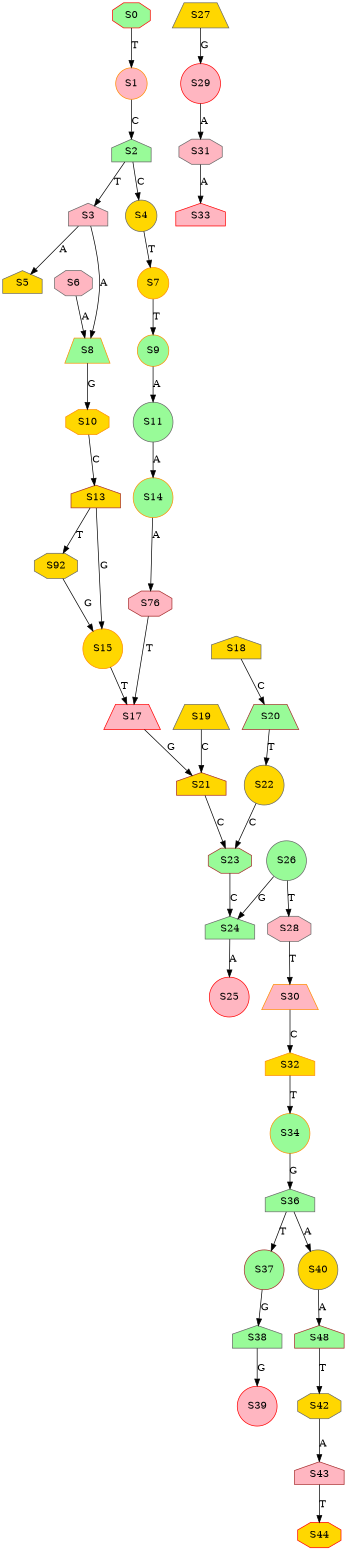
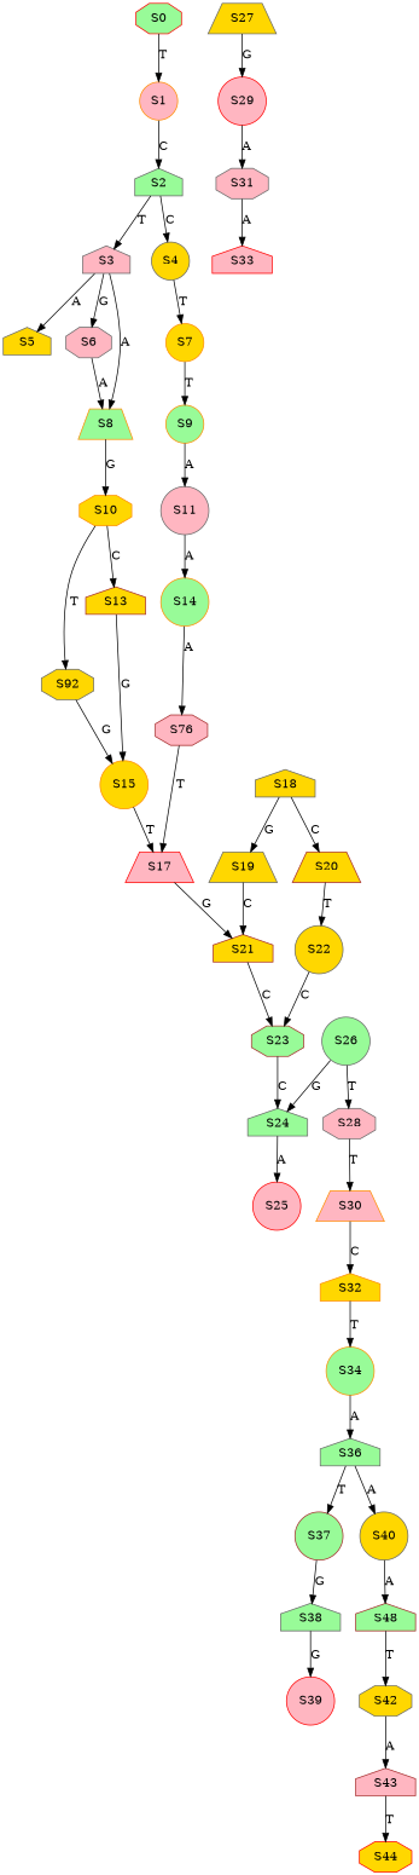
  strict digraph {
    node [color=gray40 fillcolor=gold shape=circle style=filled]
    S0 [color=red fillcolor=palegreen shape=octagon]
    S1 [color=darkorange fillcolor=lightpink]
    S2 [fillcolor=palegreen shape=house]
    S3 [fillcolor=lightpink shape=house]
    S4
    S5 [shape=house]
    S6 [fillcolor=lightpink shape=octagon]
    S8 [color=darkorange fillcolor=palegreen shape=trapezium]
    S7 [color=darkorange]
    S9 [color=darkorange fillcolor=palegreen]
    S10 [color=darkorange shape=octagon]
-   S11 [fillcolor=palegreen]
+   S11 [fillcolor=lightpink]
    n13 [label=S92 shape=octagon]
    S13 [color=brown shape=house]
    S14 [color=darkorange fillcolor=palegreen]
    S15 [color=darkorange]
    n17 [color=brown fillcolor=lightpink label=S76 shape=octagon]
    S17 [color=red fillcolor=lightpink shape=trapezium]
    S21 [color=brown shape=house]
    S18 [shape=house]
    S19 [shape=trapezium]
-   S20 [color=brown fillcolor=palegreen shape=trapezium]
+   S20 [color=brown shape=trapezium]
    S22
    S23 [color=brown fillcolor=palegreen shape=octagon]
    S24 [fillcolor=palegreen shape=house]
    S25 [color=red fillcolor=lightpink]
    S26 [fillcolor=palegreen]
    S28 [fillcolor=lightpink shape=octagon]
    S27 [shape=trapezium]
    S29 [color=red fillcolor=lightpink]
    S30 [color=darkorange fillcolor=lightpink shape=trapezium]
    S31 [fillcolor=lightpink shape=octagon]
    S32 [color=darkorange shape=house]
    S33 [color=red fillcolor=lightpink shape=house]
    S34 [color=darkorange fillcolor=palegreen]
    S36 [fillcolor=palegreen shape=house]
    S37 [color=brown fillcolor=palegreen]
    S40
    S38 [fillcolor=palegreen shape=house]
    S39 [color=red fillcolor=lightpink]
    n41 [color=brown fillcolor=palegreen label=S48 shape=house]
    S42 [shape=octagon]
    S43 [color=brown fillcolor=lightpink shape=house]
    S44 [color=red shape=octagon]
    S0 -> S1 [label=T]
    S1 -> S2 [label=C]
    S2 -> S3 [label=T]
    S2 -> S4 [label=C]
    S3 -> S5 [label=A]
+   S3 -> S6 [label=G]
    S3 -> S8 [label=A]
    S4 -> S7 [label=T]
    S6 -> S8 [label=A]
    S8 -> S10 [label=G]
    S7 -> S9 [label=T]
    S9 -> S11 [label=A]
-   S13 -> n13 [label=T]
+   S10 -> n13 [label=T]
    S10 -> S13 [label=C]
    S11 -> S14 [label=A]
    n13 -> S15 [label=G]
    S13 -> S15 [label=G]
    S14 -> n17 [label=A]
    S15 -> S17 [label=T]
    n17 -> S17 [label=T]
    S17 -> S21 [label=G]
    S21 -> S23 [label=C]
+   S18 -> S19 [label=G]
    S18 -> S20 [label=C]
    S19 -> S21 [label=C]
    S20 -> S22 [label=T]
    S22 -> S23 [label=C]
    S23 -> S24 [label=C]
    S24 -> S25 [label=A]
    S26 -> S24 [label=G]
    S26 -> S28 [label=T]
    S28 -> S30 [label=T]
    S27 -> S29 [label=G]
    S29 -> S31 [label=A]
    S30 -> S32 [label=C]
    S31 -> S33 [label=A]
    S32 -> S34 [label=T]
-   S34 -> S36 [label=G]
+   S34 -> S36 [label=A]
    S36 -> S37 [label=T]
    S36 -> S40 [label=A]
    S37 -> S38 [label=G]
    S40 -> n41 [label=A]
    S38 -> S39 [label=G]
    n41 -> S42 [label=T]
    S42 -> S43 [label=A]
    S43 -> S44 [label=T]
  }
